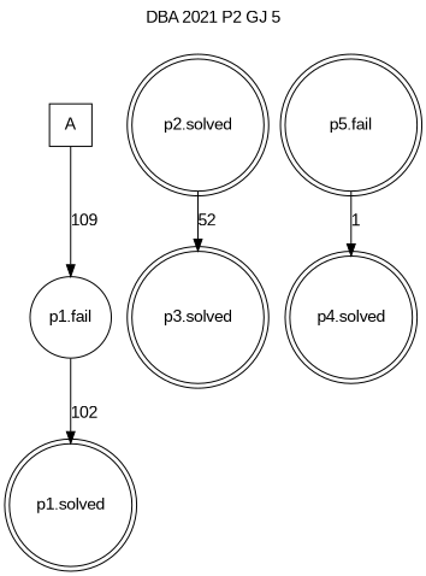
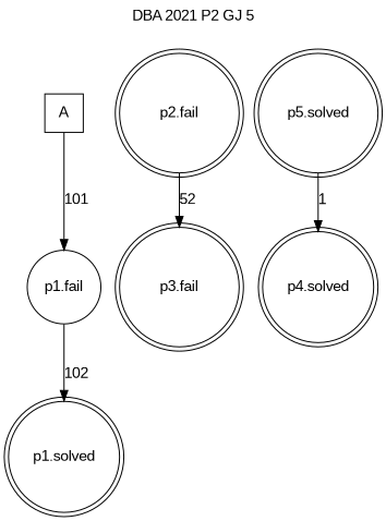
  digraph {
    fontname="Liberation Sans"
    label=" DBA 2021 P2 GJ 5 "
    labelloc=tl
    rankdir=TB
    node [fontname="Liberation Sans" shape=doublecircle]
    edge [fontname="Liberation Sans"]
    n1 [label=A shape=square]
    n2 [label="p1.fail" shape=circle]
    n3 [label="p1.solved"]
-   n4 [label="p2.solved"]
-   n5 [label="p3.solved"]
-   n6 [label="p5.fail"]
+   n4 [label="p2.fail"]
+   n5 [label="p3.fail"]
+   n6 [label="p5.solved"]
    n7 [label="p4.solved"]
-   n1 -> n2 [label=109]
+   n1 -> n2 [label=101]
    n2 -> n3 [label=102]
    n4 -> n5 [label=52]
    n6 -> n7 [label=1]
  }
